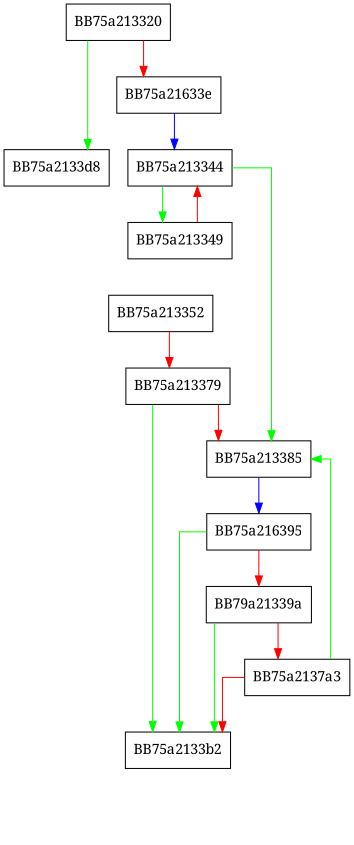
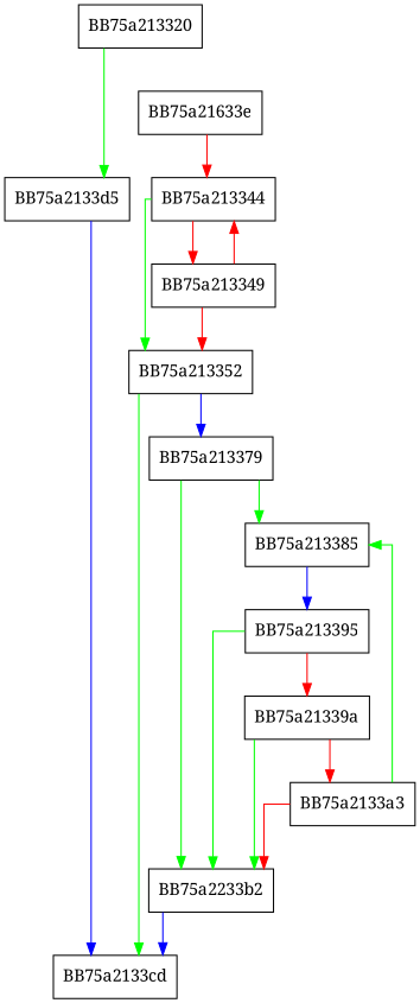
  digraph {
    fontname="Noto Serif"
    splines=ortho
    node [fontname="Noto Serif" shape=box]
    edge [color=red fontname="Noto Serif"]
    BB75a213320
-   BB75a2133d5 [label=BB75a2133d8]
+   BB75a2133d5
    n3 [label=BB75a21633e]
+   BB75a2133cd
    BB75a213344
    BB75a213352
    BB75a213349
    BB75a213379
-   BB75a2133b2
+   BB75a2133b2 [label=BB75a2233b2]
    BB75a213385
-   BB75a213395 [label=BB75a216395]
-   BB75a21339a [label=BB79a21339a]
-   BB75a2133a3 [label=BB75a2137a3]
+   BB75a213395
+   BB75a21339a
+   BB75a2133a3
    BB75a213320 -> BB75a2133d5 [color=green]
-   BB75a213320 -> n3
-   n3 -> BB75a213344 [color=blue]
-   BB75a213344 -> BB75a213385 [color=green]
-   BB75a213344 -> BB75a213349 [color=green]
-   BB75a213352 -> BB75a213379
+   BB75a2133d5 -> BB75a2133cd [color=blue]
+   n3 -> BB75a213344
+   BB75a213344 -> BB75a213352 [color=green]
+   BB75a213344 -> BB75a213349
+   BB75a213352 -> BB75a2133cd [color=green]
+   BB75a213352 -> BB75a213379 [color=blue]
    BB75a213349 -> BB75a213344
+   BB75a213349 -> BB75a213352
    BB75a213379 -> BB75a2133b2 [color=green]
-   BB75a213379 -> BB75a213385
+   BB75a213379 -> BB75a213385 [color=green]
+   BB75a2133b2 -> BB75a2133cd [color=blue]
    BB75a213385 -> BB75a213395 [color=blue]
    BB75a213395 -> BB75a2133b2 [color=green]
    BB75a213395 -> BB75a21339a
    BB75a21339a -> BB75a2133b2 [color=green]
    BB75a21339a -> BB75a2133a3
    BB75a2133a3 -> BB75a2133b2
    BB75a2133a3 -> BB75a213385 [color=green]
  }
